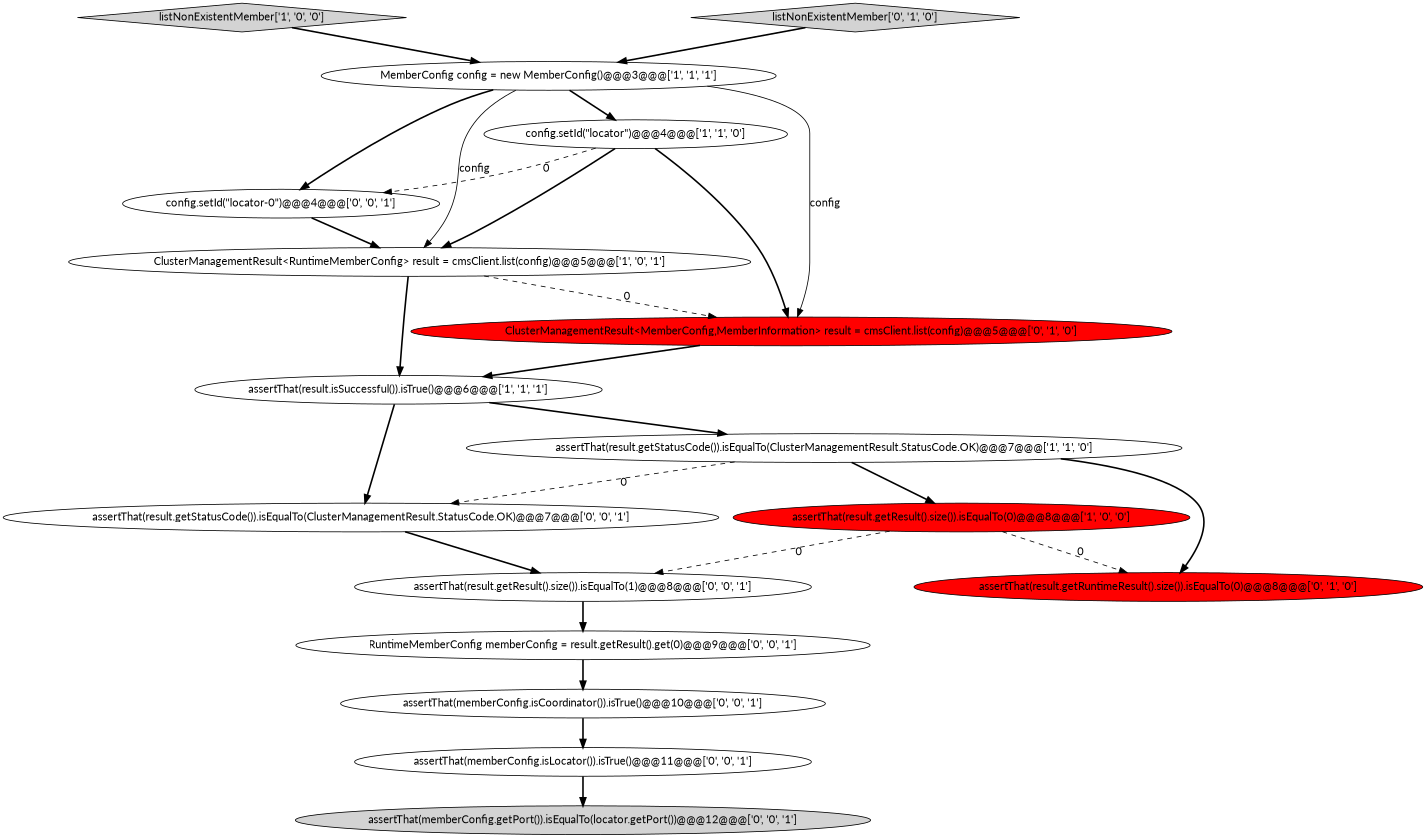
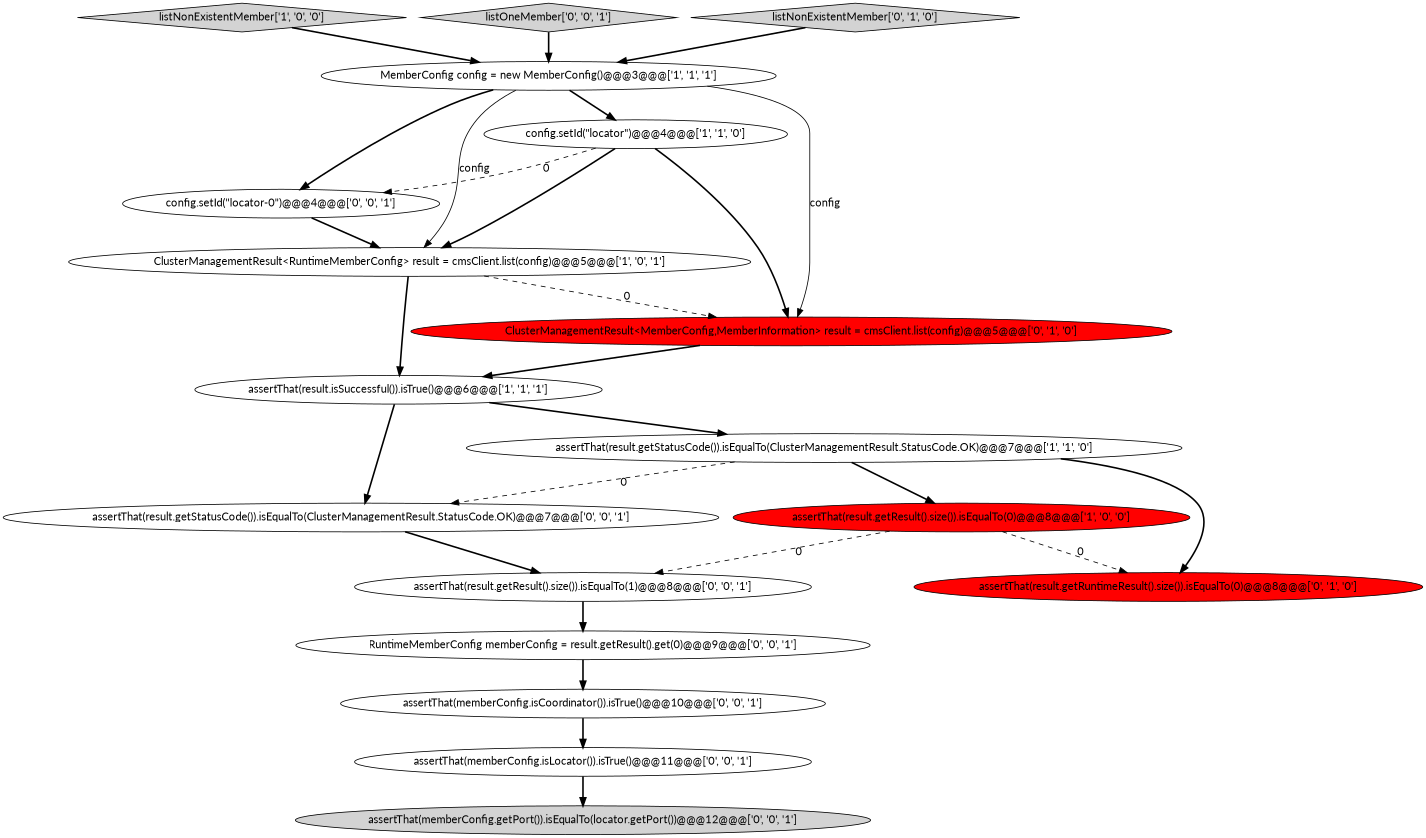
  digraph {
    fontname=Lato
    node [fillcolor=white shape=ellipse style=filled fontname=Lato]
    edge [style=bold fontname=Lato]
    n1 [label="ClusterManagementResult<RuntimeMemberConfig> result = cmsClient.list(config)@@@5@@@['1', '0', '1']"]
    n2 [fillcolor=red label="ClusterManagementResult<MemberConfig,MemberInformation> result = cmsClient.list(config)@@@5@@@['0', '1', '0']"]
    n3 [label="assertThat(result.isSuccessful()).isTrue()@@@6@@@['1', '1', '1']"]
    n4 [label="assertThat(memberConfig.isCoordinator()).isTrue()@@@10@@@['0', '0', '1']"]
    n5 [label="assertThat(memberConfig.isLocator()).isTrue()@@@11@@@['0', '0', '1']"]
    n6 [label="config.setId(\"locator-0\")@@@4@@@['0', '0', '1']"]
    n7 [label="MemberConfig config = new MemberConfig()@@@3@@@['1', '1', '1']"]
    n8 [label="config.setId(\"locator\")@@@4@@@['1', '1', '0']"]
    n9 [fillcolor=lightgray label="listNonExistentMember['1', '0', '0']" shape=diamond]
    n10 [fillcolor=lightgray label="assertThat(memberConfig.getPort()).isEqualTo(locator.getPort())@@@12@@@['0', '0', '1']"]
    n11 [label="assertThat(result.getStatusCode()).isEqualTo(ClusterManagementResult.StatusCode.OK)@@@7@@@['1', '1', '0']"]
    n12 [fillcolor=red label="assertThat(result.getResult().size()).isEqualTo(0)@@@8@@@['1', '0', '0']"]
    n13 [fillcolor=red label="assertThat(result.getRuntimeResult().size()).isEqualTo(0)@@@8@@@['0', '1', '0']"]
    n14 [label="assertThat(result.getStatusCode()).isEqualTo(ClusterManagementResult.StatusCode.OK)@@@7@@@['0', '0', '1']"]
    n15 [label="assertThat(result.getResult().size()).isEqualTo(1)@@@8@@@['0', '0', '1']"]
+   n16 [fillcolor=lightgray label="listOneMember['0', '0', '1']" shape=diamond]
    n17 [label="RuntimeMemberConfig memberConfig = result.getResult().get(0)@@@9@@@['0', '0', '1']"]
    n18 [fillcolor=lightgray label="listNonExistentMember['0', '1', '0']" shape=diamond]
    n1 -> n2 [label=0 style=dashed]
    n1 -> n3
    n2 -> n3
    n3 -> n11
    n3 -> n14
    n4 -> n5
    n5 -> n10
    n6 -> n1
    n7 -> n1 [label=config style=solid]
    n7 -> n2 [label=config style=solid]
    n7 -> n6
    n7 -> n8
    n8 -> n1
    n8 -> n2
    n8 -> n6 [label=0 style=dashed]
    n9 -> n7
    n11 -> n12
    n11 -> n13
    n11 -> n14 [label=0 style=dashed]
    n12 -> n13 [label=0 style=dashed]
    n12 -> n15 [label=0 style=dashed]
    n14 -> n15
    n15 -> n17
+   n16 -> n7
    n17 -> n4
    n18 -> n7
  }
